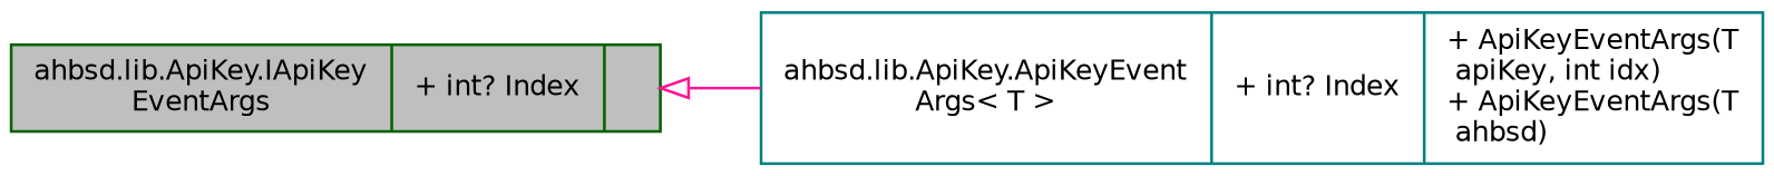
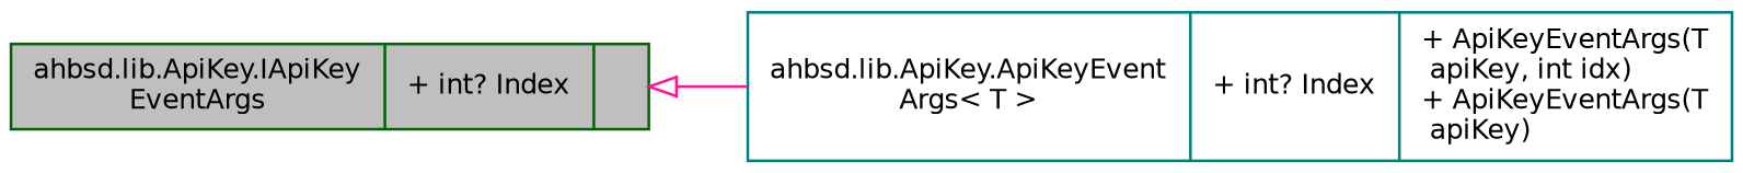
  digraph {
    rankdir=LR
    node [fontname=Helvetica fontsize=10 shape=record]
    n1 [color=darkgreen fillcolor=grey75 fontcolor=black height=0.2 label="{ahbsd.lib.ApiKey.IApiKey\lEventArgs\n|+ int? Index\l|}" style=filled width=0.4]
-   n2 [color=teal height=0.2 label="{ahbsd.lib.ApiKey.ApiKeyEvent\lArgs\< T \>\n|+ int? Index\l|+  ApiKeyEventArgs(T\l apiKey, int idx)\l+  ApiKeyEventArgs(T\l ahbsd)\l}" width=0.4]
+   n2 [color=teal height=0.2 label="{ahbsd.lib.ApiKey.ApiKeyEvent\lArgs\< T \>\n|+ int? Index\l|+  ApiKeyEventArgs(T\l apiKey, int idx)\l+  ApiKeyEventArgs(T\l apiKey)\l}" width=0.4]
    n1 -> n2 [arrowtail=onormal color=deeppink dir=back fontname=Helvetica fontsize=10 labelfontname=Helvetica labelfontsize=10 style=solid]
  }
